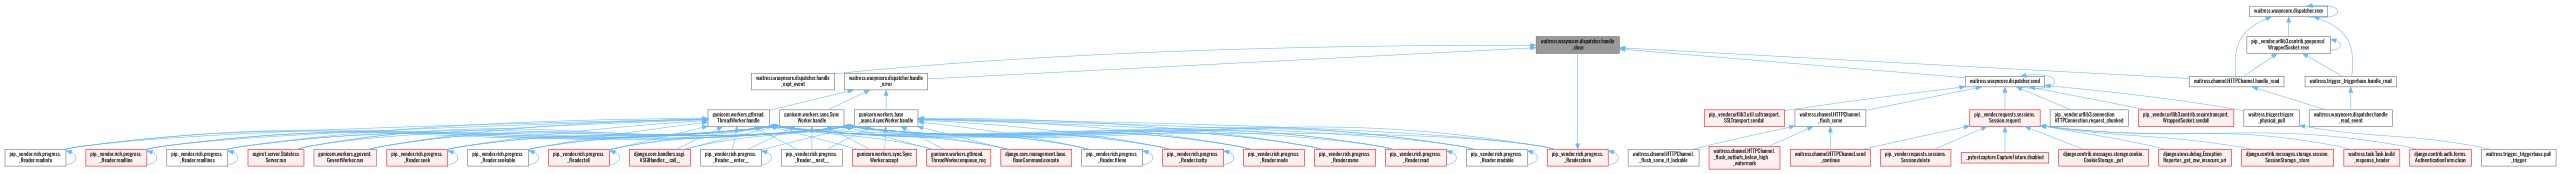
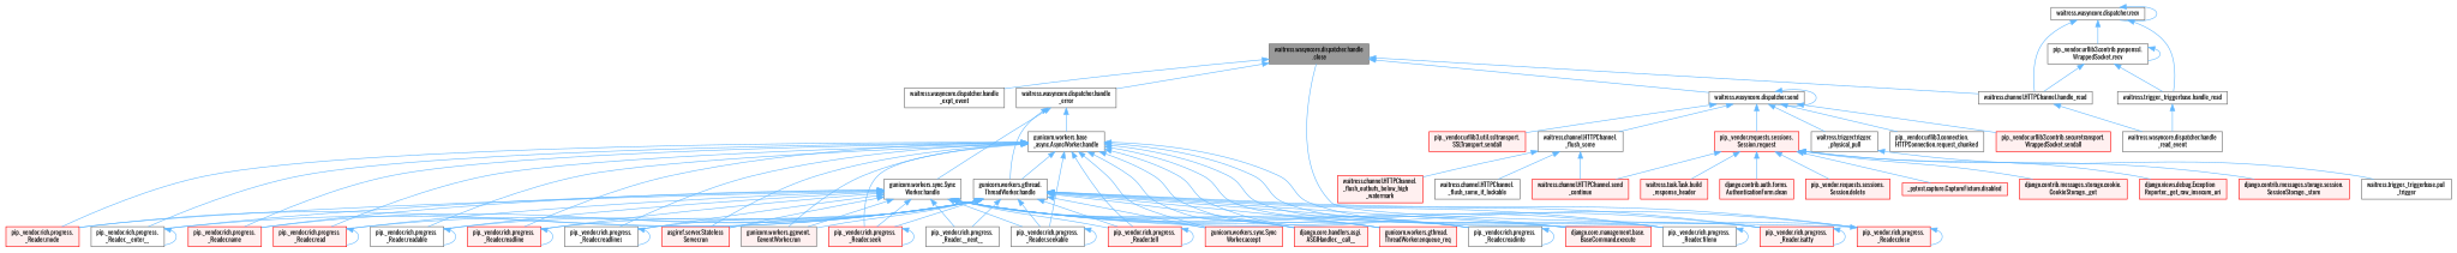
  digraph {
    fontname=Oswald
    rankdir=TB
    node [color=red fillcolor="#FFF0F0" fontname=Oswald fontsize=10 shape=box style=filled]
    edge [color=steelblue1 dir=back fontname=Oswald fontsize=10 labelfontname=Helvetica labelfontsize=10 style=solid]
    n1 [color=gray40 fillcolor=grey60 fontcolor=black height=0.2 label="waitress.wasyncore.dispatcher.handle\l_close" width=0.4]
    n2 [color=grey40 fillcolor=white height=0.2 label="waitress.wasyncore.dispatcher.handle\l_error" width=0.4]
    n3 [color=grey40 fillcolor=white height=0.2 label="waitress.wasyncore.dispatcher.handle\l_expt_event" width=0.4]
    n4 [color=grey40 fillcolor=white height=0.2 label="waitress.channel.HTTPChannel.handle_read" width=0.4]
    n5 [color=grey40 fillcolor=white height=0.2 label="waitress.wasyncore.dispatcher.send" width=0.4]
    n6 [color=grey40 fillcolor=white height=0.2 label="gunicorn.workers.base\l_async.AsyncWorker.handle" width=0.4]
    n7 [color=grey40 fillcolor=white height=0.2 label="gunicorn.workers.gthread.\lThreadWorker.handle" width=0.4]
    n8 [color=grey40 fillcolor=white height=0.2 label="gunicorn.workers.sync.Sync\lWorker.handle" width=0.4]
    n9 [color=grey40 fillcolor=white height=0.2 label="waitress.wasyncore.dispatcher.handle\l_read_event" width=0.4]
    n10 [color=grey40 fillcolor=white height=0.2 label="waitress.wasyncore.dispatcher.recv" width=0.4]
    n11 [color=grey40 fillcolor=white height=0.2 label="waitress.trigger._triggerbase.handle_read" width=0.4]
    n12 [color=grey40 fillcolor=white height=0.2 label="pip._vendor.urllib3.contrib.pyopenssl.\lWrappedSocket.recv" width=0.4]
    n13 [color=grey40 fillcolor=white height=0.2 label="waitress.channel.HTTPChannel.\l_flush_some" width=0.4]
    n14 [color=grey40 fillcolor=white height=0.2 label="waitress.trigger.trigger.\l_physical_pull" width=0.4]
    n15 [height=0.2 label="pip._vendor.requests.sessions.\lSession.request" width=0.4]
    n16 [color=grey40 fillcolor=white height=0.2 label="pip._vendor.urllib3.connection.\lHTTPConnection.request_chunked" width=0.4]
    n17 [height=0.2 label="pip._vendor.urllib3.contrib.securetransport.\lWrappedSocket.sendall" width=0.4]
    n18 [height=0.2 label="pip._vendor.urllib3.util.ssltransport.\lSSLTransport.sendall" width=0.4]
    n19 [height=0.2 label="django.core.handlers.asgi.\lASGIHandler.__call__" width=0.4]
    n20 [color=grey40 fillcolor=white height=0.2 label="pip._vendor.rich.progress.\l_Reader.__enter__" width=0.4]
    n21 [color=grey40 fillcolor=white height=0.2 label="pip._vendor.rich.progress.\l_Reader.__next__" width=0.4]
    n22 [height=0.2 label="gunicorn.workers.sync.Sync\lWorker.accept" width=0.4]
    n23 [height=0.2 label="pip._vendor.rich.progress.\l_Reader.close" width=0.4]
    n24 [height=0.2 label="gunicorn.workers.gthread.\lThreadWorker.enqueue_req" width=0.4]
    n25 [height=0.2 label="django.core.management.base.\lBaseCommand.execute" width=0.4]
    n26 [color=grey40 fillcolor=white height=0.2 label="pip._vendor.rich.progress.\l_Reader.fileno" width=0.4]
    n27 [height=0.2 label="pip._vendor.rich.progress.\l_Reader.isatty" width=0.4]
    n28 [height=0.2 label="pip._vendor.rich.progress.\l_Reader.mode" width=0.4]
    n29 [height=0.2 label="pip._vendor.rich.progress.\l_Reader.name" width=0.4]
    n30 [height=0.2 label="pip._vendor.rich.progress.\l_Reader.read" width=0.4]
    n31 [color=grey40 fillcolor=white height=0.2 label="pip._vendor.rich.progress.\l_Reader.readable" width=0.4]
    n32 [color=grey40 fillcolor=white height=0.2 label="pip._vendor.rich.progress.\l_Reader.readinto" width=0.4]
    n33 [height=0.2 label="pip._vendor.rich.progress.\l_Reader.readline" width=0.4]
    n34 [color=grey40 fillcolor=white height=0.2 label="pip._vendor.rich.progress.\l_Reader.readlines" width=0.4]
    n35 [height=0.2 label="asgiref.server.Stateless\lServer.run" width=0.4]
    n36 [color=grey40 height=0.2 label="gunicorn.workers.ggevent.\lGeventWorker.run" width=0.4]
    n37 [height=0.2 label="pip._vendor.rich.progress.\l_Reader.seek" width=0.4]
    n38 [color=grey40 fillcolor=white height=0.2 label="pip._vendor.rich.progress.\l_Reader.seekable" width=0.4]
    n39 [height=0.2 label="pip._vendor.rich.progress.\l_Reader.tell" width=0.4]
    n40 [height=0.2 label="waitress.channel.HTTPChannel.\l_flush_outbufs_below_high\l_watermark" width=0.4]
    n41 [color=grey40 fillcolor=white height=0.2 label="waitress.channel.HTTPChannel.\l_flush_some_if_lockable" width=0.4]
    n42 [height=0.2 label="waitress.channel.HTTPChannel.send\l_continue" width=0.4]
    n43 [color=grey40 fillcolor=white height=0.2 label="waitress.trigger._triggerbase.pull\l_trigger" width=0.4]
    n44 [height=0.2 label="django.contrib.messages.storage.cookie.\lCookieStorage._get" width=0.4]
    n45 [height=0.2 label="django.views.debug.Exception\lReporter._get_raw_insecure_uri" width=0.4]
    n46 [height=0.2 label="django.contrib.messages.storage.session.\lSessionStorage._store" width=0.4]
    n47 [height=0.2 label="waitress.task.Task.build\l_response_header" width=0.4]
    n48 [height=0.2 label="django.contrib.auth.forms.\lAuthenticationForm.clean" width=0.4]
    n49 [height=0.2 label="pip._vendor.requests.sessions.\lSession.delete" width=0.4]
    n50 [height=0.2 label="_pytest.capture.CaptureFixture.disabled" width=0.4]
    n1 -> n2
    n1 -> n3
    n1 -> n4
    n1 -> n5
    n2 -> n6
    n2 -> n7
    n2 -> n8
    n4 -> n9
    n5 -> n5
    n5 -> n13
    n5 -> n14
    n5 -> n15
    n5 -> n16
    n5 -> n17
    n5 -> n18
    n6 -> n19
    n6 -> n20
-   n6 -> n21
+   n6 -> n7
    n6 -> n22
    n6 -> n23
    n6 -> n24
    n6 -> n25
    n6 -> n26
    n6 -> n27
    n6 -> n28
    n6 -> n29
    n6 -> n30
    n6 -> n31
    n6 -> n32
    n6 -> n33
    n6 -> n34
    n6 -> n35
    n6 -> n36
    n6 -> n37
    n6 -> n38
    n6 -> n39
    n7 -> n19
    n7 -> n20
    n7 -> n21
    n7 -> n22
    n7 -> n23
    n7 -> n24
    n7 -> n25
    n7 -> n26
    n7 -> n27
    n7 -> n28
    n7 -> n29
    n7 -> n30
    n7 -> n31
    n7 -> n32
    n7 -> n33
    n7 -> n34
    n7 -> n35
    n7 -> n36
    n7 -> n37
    n7 -> n38
    n7 -> n39
    n8 -> n19
    n8 -> n20
    n8 -> n21
    n8 -> n22
    n8 -> n23
    n8 -> n24
    n8 -> n25
    n8 -> n26
    n8 -> n27
    n8 -> n28
    n8 -> n29
    n8 -> n30
    n8 -> n31
    n8 -> n32
    n8 -> n33
    n8 -> n34
    n8 -> n35
    n8 -> n36
    n8 -> n37
    n8 -> n38
    n8 -> n39
    n10 -> n4
    n10 -> n10
    n10 -> n11
    n10 -> n12
    n11 -> n9
    n12 -> n4
    n12 -> n11
    n12 -> n12
    n13 -> n40
    n13 -> n41
    n13 -> n42
    n14 -> n43
    n15 -> n42
    n15 -> n44
    n15 -> n45
    n15 -> n46
    n15 -> n47
    n15 -> n48
    n15 -> n49
    n15 -> n50
    n20 -> n20
    n23 -> n1
    n23 -> n23
    n26 -> n26
    n27 -> n27
    n30 -> n30
    n31 -> n31
    n32 -> n32
    n33 -> n33
    n34 -> n34
    n37 -> n37
    n38 -> n38
    n39 -> n39
  }
